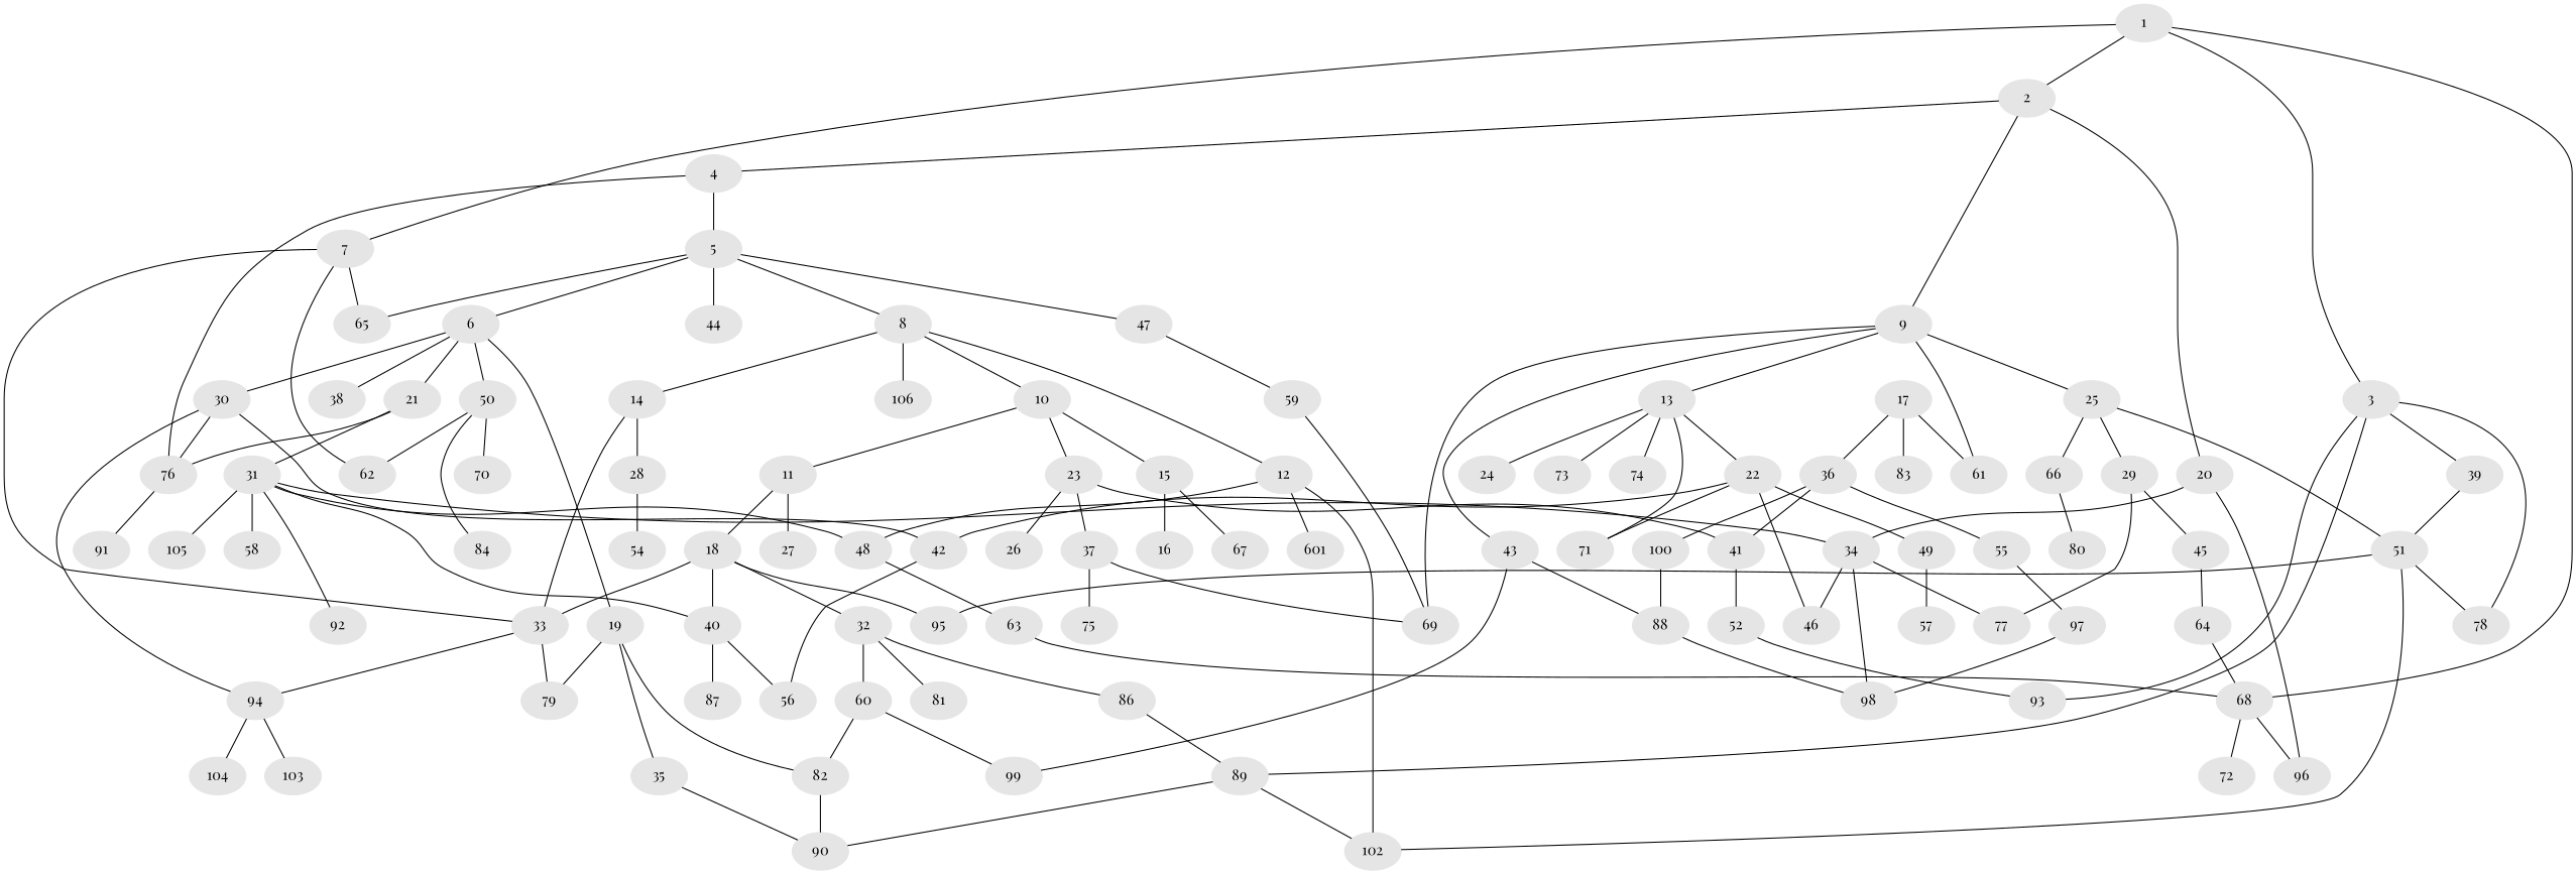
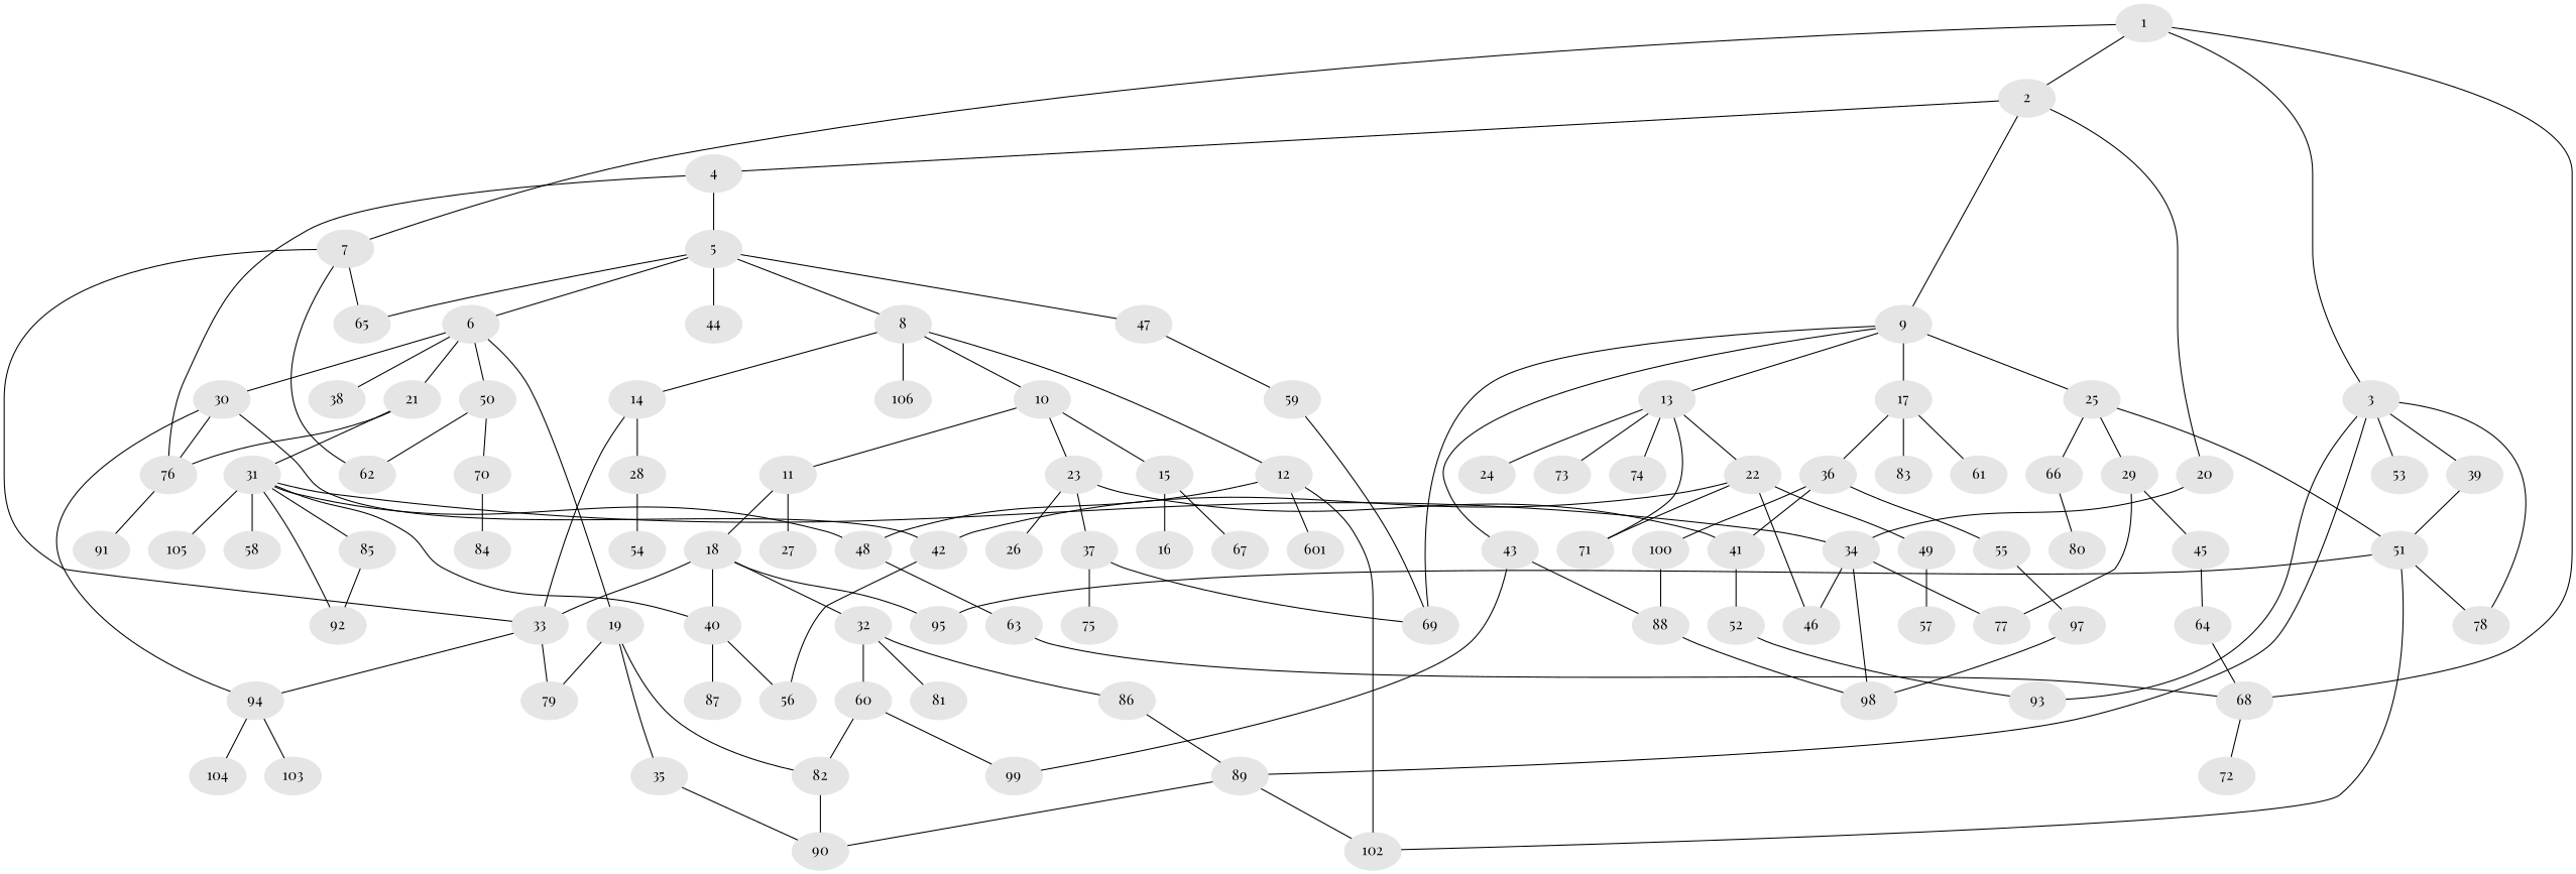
  graph {
    fontname="Playfair Display"
    node [color=gray90 fontname="Playfair Display" style=filled]
    edge [fontname="Playfair Display"]
    1
    2
    3
    7
    68
    4
    9
    20
    39
+   53
    78
    89
    93
    65
    33
    62
-   96
    72
    5
    76
    13
    17
    25
    43
    69
    34
    51
    102
    90
    6
    8
    44
    47
    91
    19
    21
    30
    38
    50
    10
    12
    14
    106
    59
    35
    79
    82
    31
    42
    94
    70
    84
    11
    15
    23
    48
    n57 [label=601]
    28
    22
    24
    71
    73
    74
    36
    61
    83
    29
    66
    88
    99
    18
    27
    16
    67
    26
    37
    41
    32
    40
    95
    63
    46
    49
    54
    55
    100
    60
    81
    86
    56
    87
    77
    98
    58
+   85
    92
    105
    57
    75
    52
    45
    80
    64
    103
    104
    97
    1 -- 2
    1 -- 3
    1 -- 7
    1 -- 68
    2 -- 4
    2 -- 9
    2 -- 20
    3 -- 39
+   3 -- 53
    3 -- 78
    3 -- 89
    3 -- 93
    7 -- 65
    7 -- 33
    7 -- 62
-   68 -- 96
    68 -- 72
    4 -- 5
    4 -- 76
    9 -- 13
-   9 -- 61
+   9 -- 17
    9 -- 25
    9 -- 43
    9 -- 69
-   20 -- 96
    20 -- 34
    39 -- 51
    89 -- 102
    89 -- 90
    33 -- 79
    33 -- 94
    5 -- 65
    5 -- 6
    5 -- 8
    5 -- 44
    5 -- 47
    76 -- 91
    13 -- 22
    13 -- 24
    13 -- 71
    13 -- 73
    13 -- 74
    17 -- 36
    17 -- 61
    17 -- 83
    25 -- 51
    25 -- 29
    25 -- 66
    43 -- 88
    43 -- 99
    34 -- 46
    34 -- 77
    34 -- 98
    51 -- 78
    51 -- 102
    51 -- 95
    6 -- 19
    6 -- 21
    6 -- 30
    6 -- 38
    6 -- 50
    8 -- 10
    8 -- 12
    8 -- 14
    8 -- 106
    47 -- 59
    19 -- 35
    19 -- 79
    19 -- 82
    21 -- 76
    21 -- 31
    30 -- 76
    30 -- 42
    30 -- 94
    50 -- 62
    50 -- 70
-   50 -- 84
+   70 -- 84
    10 -- 11
    10 -- 15
    10 -- 23
    12 -- 102
    12 -- 48
    12 -- n57
    14 -- 33
    14 -- 28
    59 -- 69
    35 -- 90
    82 -- 90
    31 -- 34
    31 -- 48
    31 -- 40
    31 -- 58
+   31 -- 85
    31 -- 92
    31 -- 105
    42 -- 56
    94 -- 103
    94 -- 104
    11 -- 18
    11 -- 27
    15 -- 16
    15 -- 67
    23 -- 26
    23 -- 37
    23 -- 41
    48 -- 63
    28 -- 54
    22 -- 42
    22 -- 71
    22 -- 46
    22 -- 49
    36 -- 41
    36 -- 55
    36 -- 100
    29 -- 77
    29 -- 45
    66 -- 80
    88 -- 98
    18 -- 33
    18 -- 32
    18 -- 40
    18 -- 95
    37 -- 69
    37 -- 75
    41 -- 52
    32 -- 60
    32 -- 81
    32 -- 86
    40 -- 56
    40 -- 87
    63 -- 68
    49 -- 57
    55 -- 97
    100 -- 88
    60 -- 82
    60 -- 99
    86 -- 89
+   85 -- 92
    52 -- 93
    45 -- 64
    64 -- 68
    97 -- 98
  }
